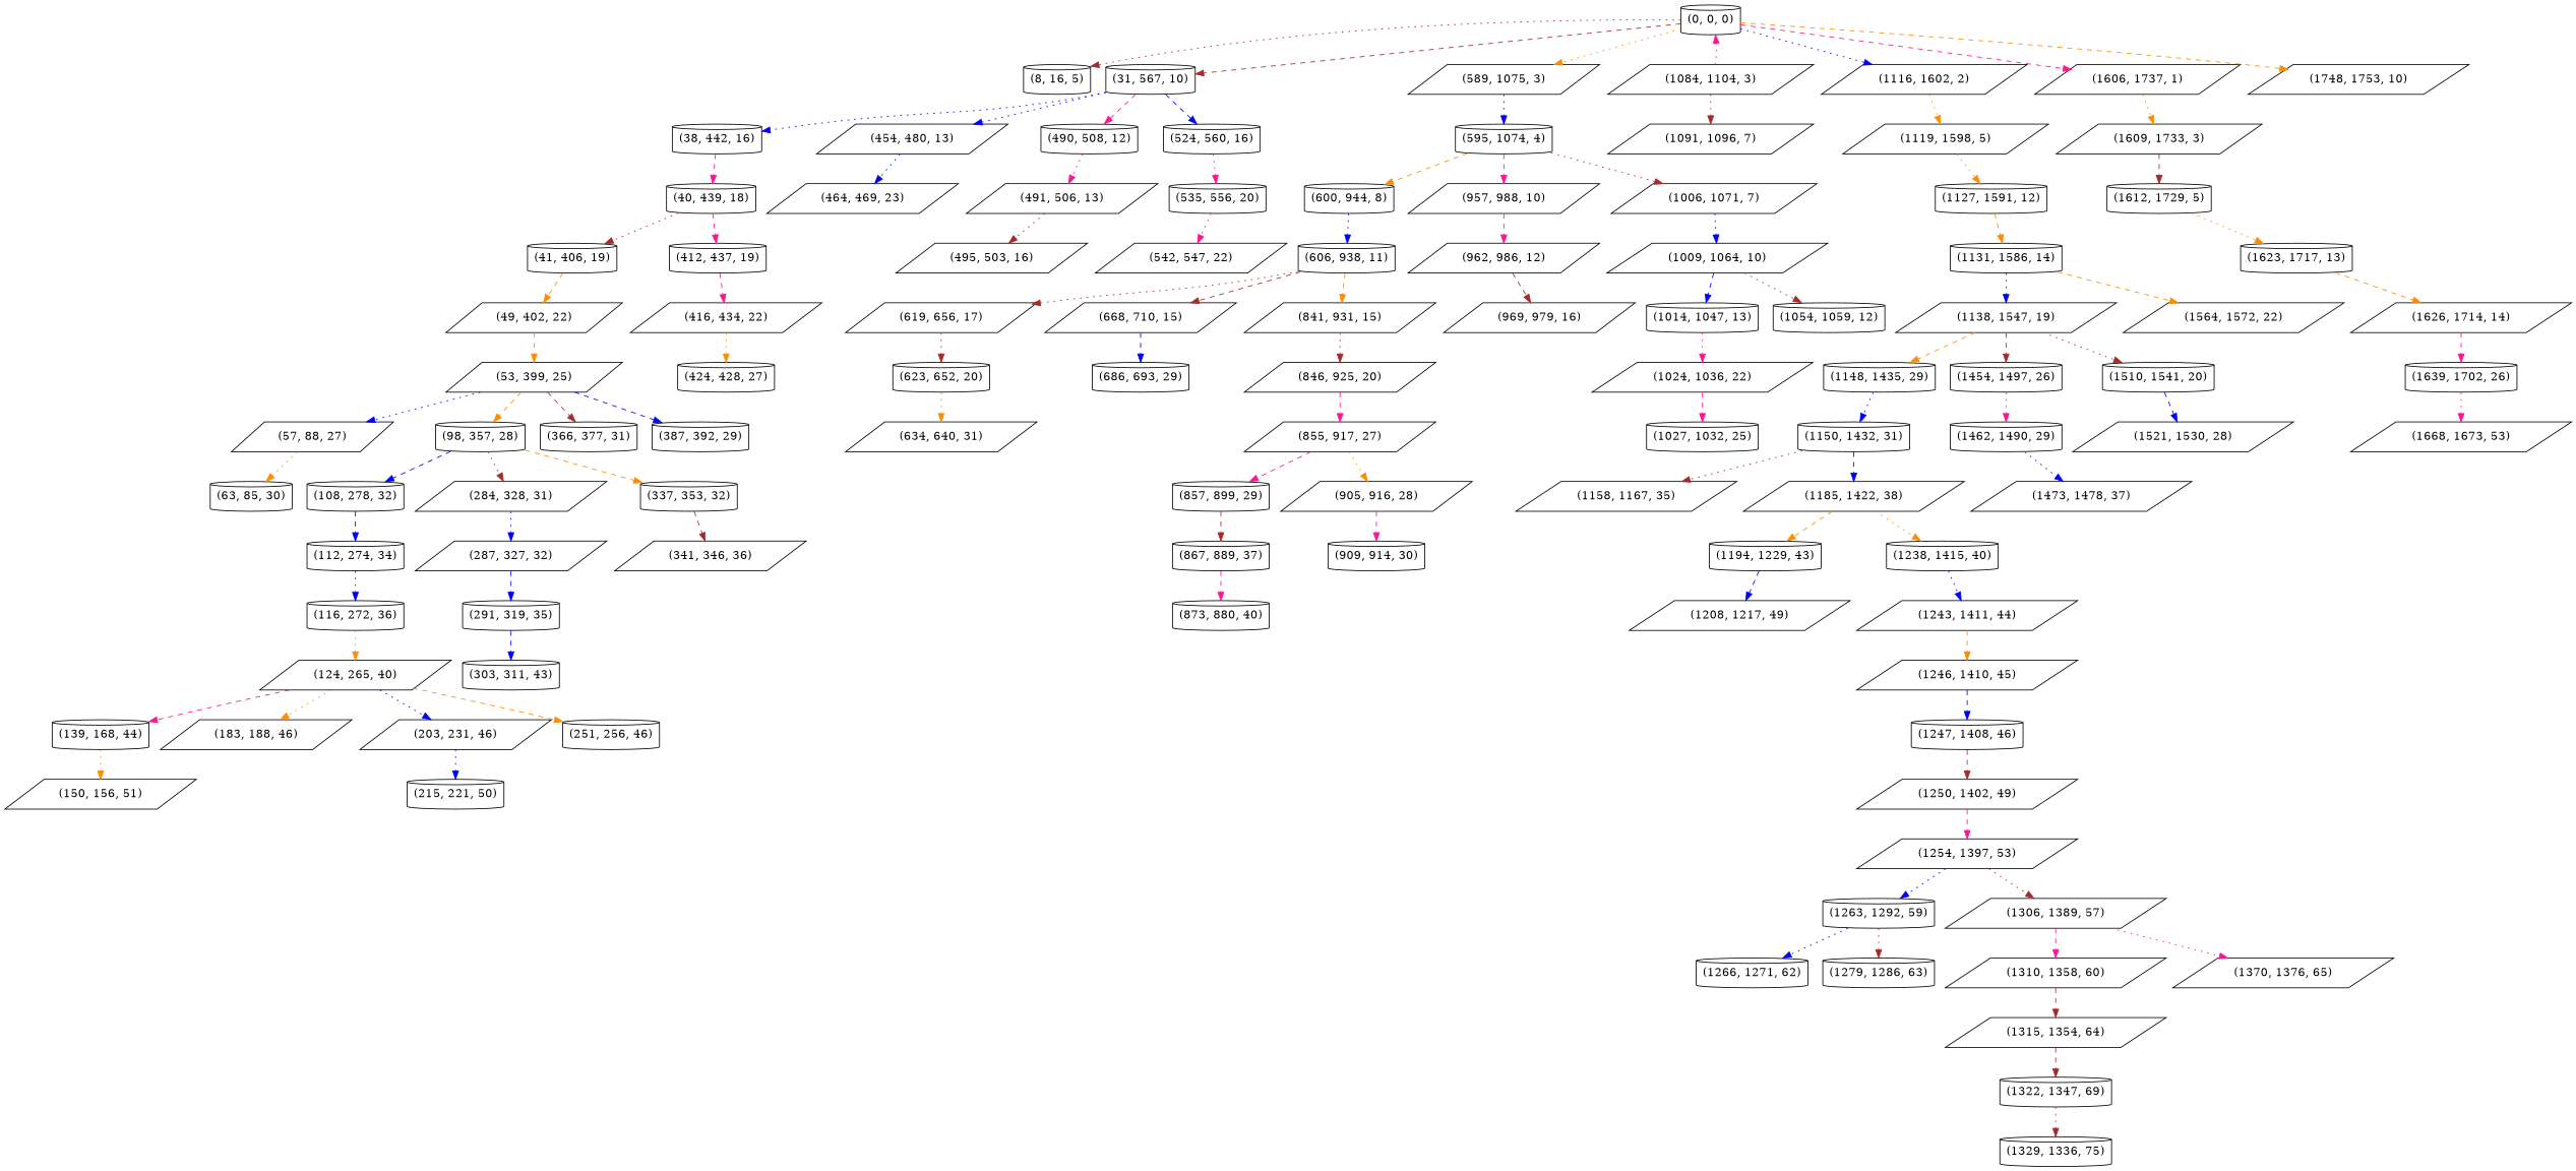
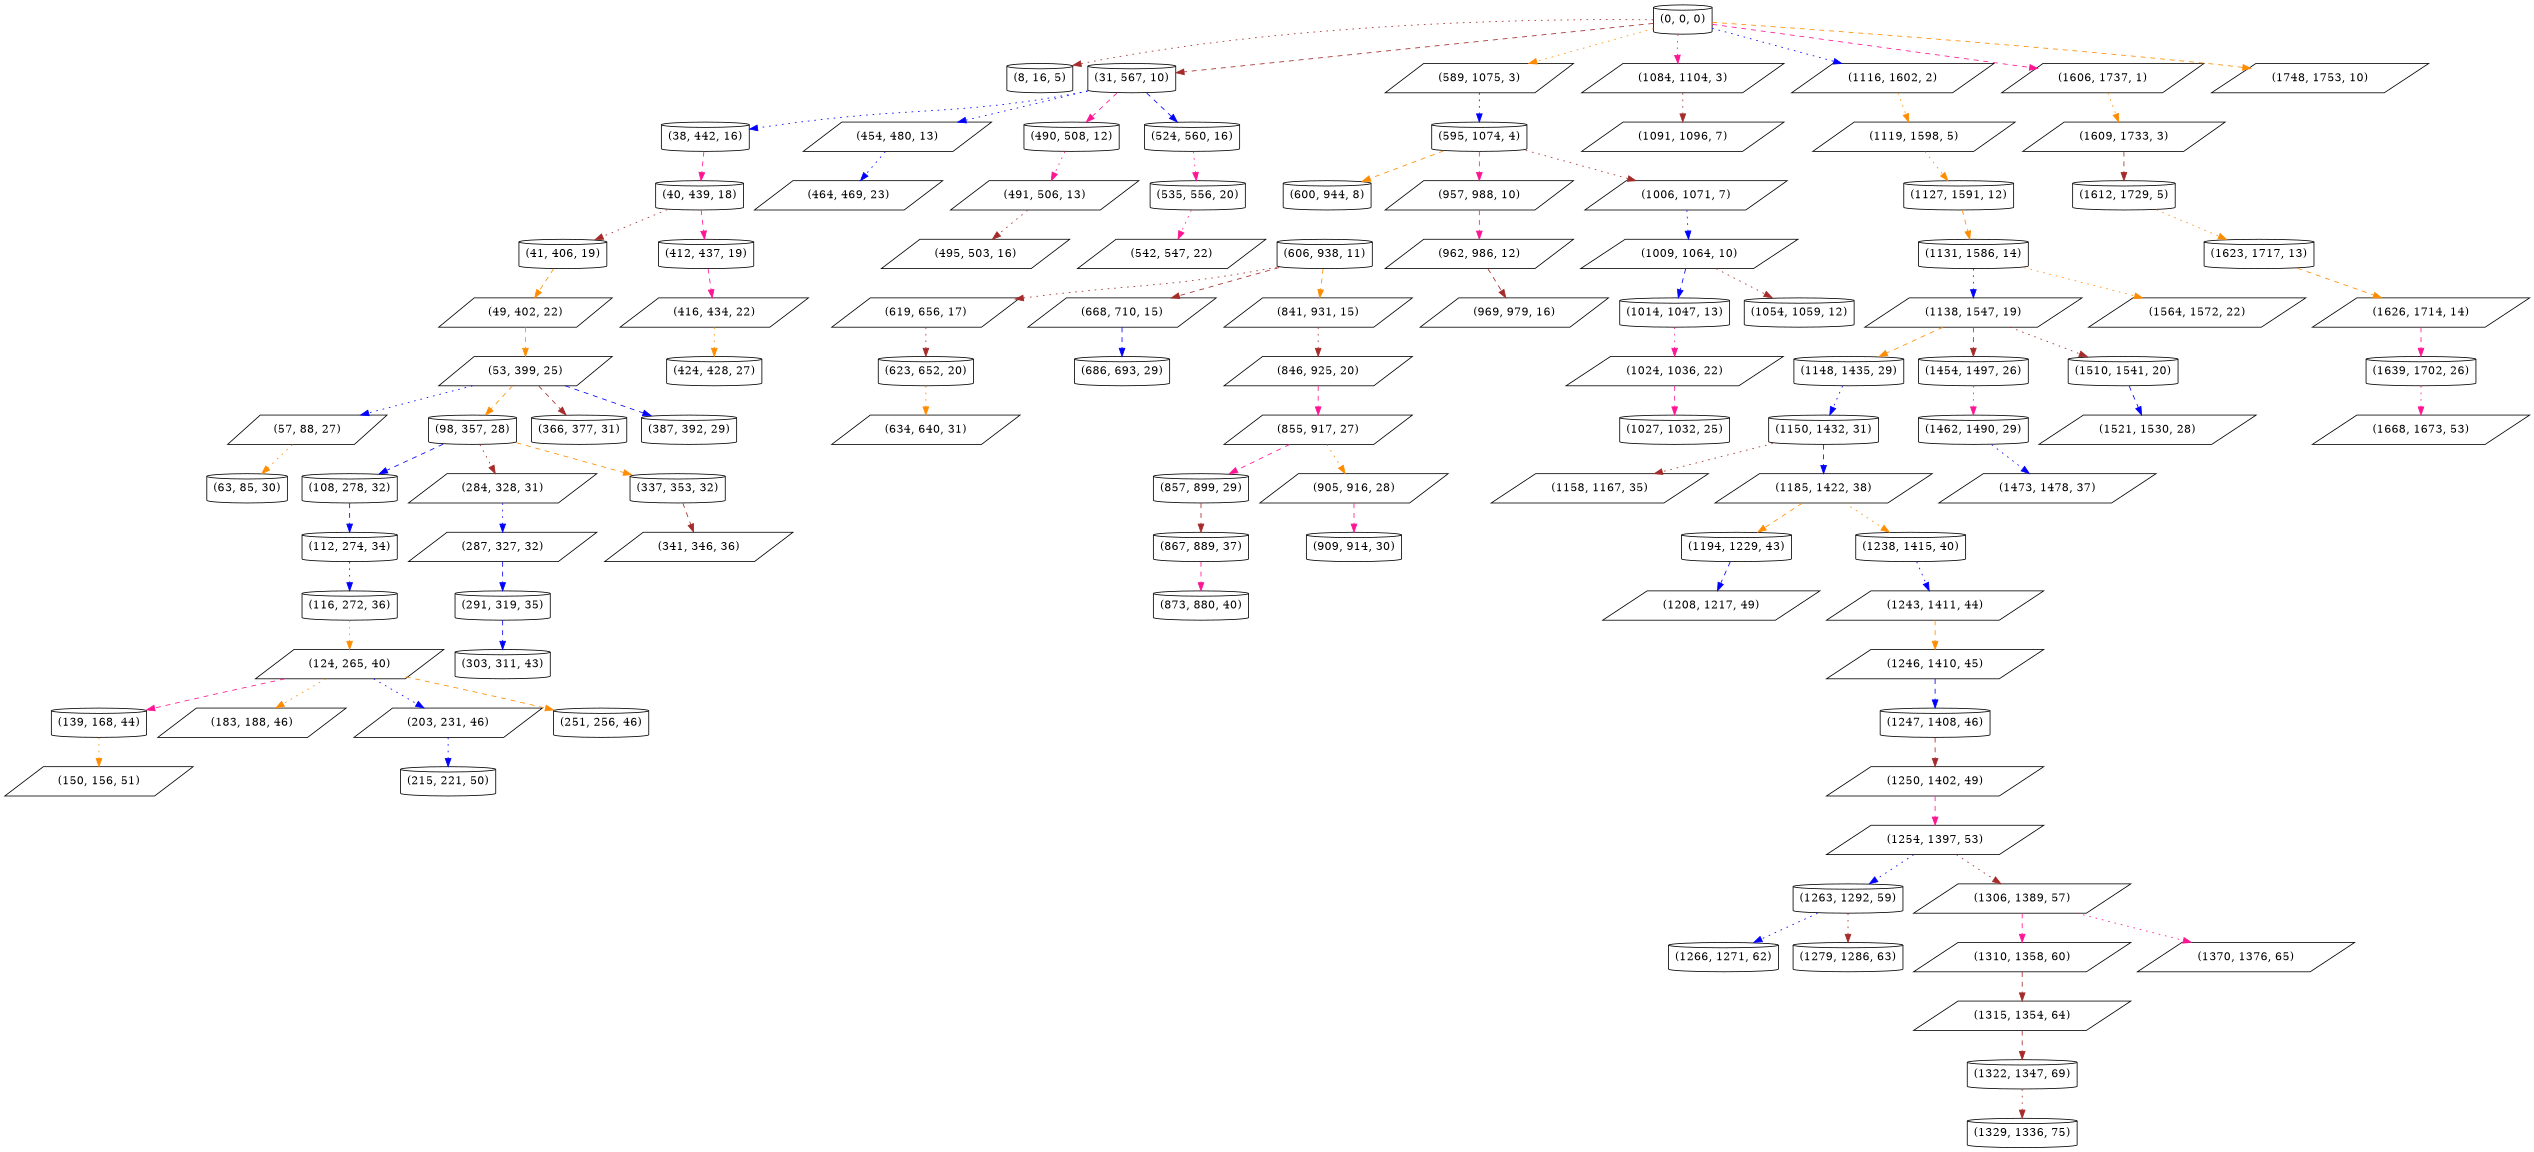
  digraph {
    node [shape=cylinder]
    edge [color=blue style=dotted]
    "(0, 0, 0)"
    "(8, 16, 5)"
    "(31, 567, 10)"
    "(589, 1075, 3)" [shape=parallelogram]
    n5 [label="(1084, 1104, 3)" shape=parallelogram]
    "(1116, 1602, 2)" [shape=parallelogram]
    "(1606, 1737, 1)" [shape=parallelogram]
    "(1748, 1753, 10)" [shape=parallelogram]
    "(38, 442, 16)"
    "(454, 480, 13)" [shape=parallelogram]
    "(490, 508, 12)"
    "(524, 560, 16)"
    "(595, 1074, 4)"
    "(1091, 1096, 7)" [shape=parallelogram]
    "(1119, 1598, 5)" [shape=parallelogram]
    "(1609, 1733, 3)" [shape=parallelogram]
    "(40, 439, 18)"
    "(464, 469, 23)" [shape=parallelogram]
    "(491, 506, 13)" [shape=parallelogram]
    "(535, 556, 20)"
    "(41, 406, 19)"
    "(412, 437, 19)"
    "(49, 402, 22)" [shape=parallelogram]
    "(416, 434, 22)" [shape=parallelogram]
    "(53, 399, 25)" [shape=parallelogram]
    "(57, 88, 27)" [shape=parallelogram]
    "(98, 357, 28)"
    "(366, 377, 31)"
    "(387, 392, 29)"
    "(63, 85, 30)"
    "(108, 278, 32)"
    "(284, 328, 31)" [shape=parallelogram]
    "(337, 353, 32)"
    "(112, 274, 34)"
    "(287, 327, 32)" [shape=parallelogram]
    "(341, 346, 36)" [shape=parallelogram]
    "(116, 272, 36)"
    "(124, 265, 40)" [shape=parallelogram]
    "(139, 168, 44)"
    "(183, 188, 46)" [shape=parallelogram]
    "(203, 231, 46)" [shape=parallelogram]
    "(251, 256, 46)"
    "(150, 156, 51)" [shape=parallelogram]
    "(215, 221, 50)"
    "(291, 319, 35)"
    "(303, 311, 43)"
    "(424, 428, 27)"
    "(495, 503, 16)" [shape=parallelogram]
    "(542, 547, 22)" [shape=parallelogram]
    "(600, 944, 8)"
    "(957, 988, 10)" [shape=parallelogram]
    "(1006, 1071, 7)" [shape=parallelogram]
    "(606, 938, 11)"
    "(962, 986, 12)" [shape=parallelogram]
    "(1009, 1064, 10)" [shape=parallelogram]
    "(619, 656, 17)" [shape=parallelogram]
    "(668, 710, 15)" [shape=parallelogram]
    "(841, 931, 15)" [shape=parallelogram]
    "(623, 652, 20)"
    "(686, 693, 29)"
    "(846, 925, 20)" [shape=parallelogram]
    "(634, 640, 31)" [shape=parallelogram]
    "(855, 917, 27)" [shape=parallelogram]
    "(857, 899, 29)"
    "(905, 916, 28)" [shape=parallelogram]
    "(867, 889, 37)"
    "(909, 914, 30)"
    "(873, 880, 40)"
    "(969, 979, 16)" [shape=parallelogram]
    "(1014, 1047, 13)"
    "(1054, 1059, 12)"
    "(1024, 1036, 22)" [shape=parallelogram]
    "(1027, 1032, 25)"
    "(1127, 1591, 12)"
    "(1131, 1586, 14)"
    "(1138, 1547, 19)" [shape=parallelogram]
    "(1564, 1572, 22)" [shape=parallelogram]
    "(1148, 1435, 29)"
    "(1454, 1497, 26)"
    "(1510, 1541, 20)"
    "(1150, 1432, 31)"
    "(1462, 1490, 29)"
    "(1521, 1530, 28)" [shape=parallelogram]
    "(1158, 1167, 35)" [shape=parallelogram]
    "(1185, 1422, 38)" [shape=parallelogram]
    "(1194, 1229, 43)"
    "(1238, 1415, 40)"
    "(1208, 1217, 49)" [shape=parallelogram]
    "(1243, 1411, 44)" [shape=parallelogram]
    "(1246, 1410, 45)" [shape=parallelogram]
    "(1247, 1408, 46)"
    "(1250, 1402, 49)" [shape=parallelogram]
    "(1254, 1397, 53)" [shape=parallelogram]
    "(1263, 1292, 59)"
    "(1306, 1389, 57)" [shape=parallelogram]
    "(1266, 1271, 62)"
    "(1279, 1286, 63)"
    "(1310, 1358, 60)" [shape=parallelogram]
    "(1370, 1376, 65)" [shape=parallelogram]
    "(1315, 1354, 64)" [shape=parallelogram]
    "(1322, 1347, 69)"
    "(1329, 1336, 75)"
    "(1473, 1478, 37)" [shape=parallelogram]
    "(1612, 1729, 5)"
    "(1623, 1717, 13)"
    "(1626, 1714, 14)" [shape=parallelogram]
    "(1639, 1702, 26)"
    "(1668, 1673, 53)" [shape=parallelogram]
    "(0, 0, 0)" -> "(8, 16, 5)" [color=brown]
    "(0, 0, 0)" -> "(31, 567, 10)" [color=brown style=dashed]
    "(0, 0, 0)" -> "(589, 1075, 3)" [color=darkorange]
-   n5 -> "(0, 0, 0)" [color=deeppink]
+   "(0, 0, 0)" -> n5 [color=deeppink]
    "(0, 0, 0)" -> "(1116, 1602, 2)"
    "(0, 0, 0)" -> "(1606, 1737, 1)" [color=deeppink style=dashed]
    "(0, 0, 0)" -> "(1748, 1753, 10)" [color=darkorange style=dashed]
    "(31, 567, 10)" -> "(38, 442, 16)"
    "(31, 567, 10)" -> "(454, 480, 13)"
    "(31, 567, 10)" -> "(490, 508, 12)" [color=deeppink style=dashed]
    "(31, 567, 10)" -> "(524, 560, 16)" [style=dashed]
    "(589, 1075, 3)" -> "(595, 1074, 4)"
    n5 -> "(1091, 1096, 7)" [color=brown]
    "(1116, 1602, 2)" -> "(1119, 1598, 5)" [color=darkorange]
    "(1606, 1737, 1)" -> "(1609, 1733, 3)" [color=darkorange]
    "(38, 442, 16)" -> "(40, 439, 18)" [color=deeppink style=dashed]
    "(454, 480, 13)" -> "(464, 469, 23)"
    "(490, 508, 12)" -> "(491, 506, 13)" [color=deeppink]
    "(524, 560, 16)" -> "(535, 556, 20)" [color=deeppink]
    "(595, 1074, 4)" -> "(600, 944, 8)" [color=darkorange style=dashed]
    "(595, 1074, 4)" -> "(957, 988, 10)" [color=deeppink style=dashed]
    "(595, 1074, 4)" -> "(1006, 1071, 7)" [color=brown]
    "(1119, 1598, 5)" -> "(1127, 1591, 12)" [color=darkorange]
    "(1609, 1733, 3)" -> "(1612, 1729, 5)" [color=brown style=dashed]
    "(40, 439, 18)" -> "(41, 406, 19)" [color=brown]
    "(40, 439, 18)" -> "(412, 437, 19)" [color=deeppink style=dashed]
    "(491, 506, 13)" -> "(495, 503, 16)" [color=brown]
    "(535, 556, 20)" -> "(542, 547, 22)" [color=deeppink]
    "(41, 406, 19)" -> "(49, 402, 22)" [color=darkorange style=dashed]
    "(412, 437, 19)" -> "(416, 434, 22)" [color=deeppink style=dashed]
    "(49, 402, 22)" -> "(53, 399, 25)" [color=darkorange style=dashed]
    "(416, 434, 22)" -> "(424, 428, 27)" [color=darkorange]
    "(53, 399, 25)" -> "(57, 88, 27)"
    "(53, 399, 25)" -> "(98, 357, 28)" [color=darkorange style=dashed]
    "(53, 399, 25)" -> "(366, 377, 31)" [color=brown style=dashed]
    "(53, 399, 25)" -> "(387, 392, 29)" [style=dashed]
    "(57, 88, 27)" -> "(63, 85, 30)" [color=darkorange]
    "(98, 357, 28)" -> "(108, 278, 32)" [style=dashed]
    "(98, 357, 28)" -> "(284, 328, 31)" [color=brown]
    "(98, 357, 28)" -> "(337, 353, 32)" [color=darkorange style=dashed]
    "(108, 278, 32)" -> "(112, 274, 34)" [style=dashed]
    "(284, 328, 31)" -> "(287, 327, 32)"
    "(337, 353, 32)" -> "(341, 346, 36)" [color=brown style=dashed]
    "(112, 274, 34)" -> "(116, 272, 36)"
    "(287, 327, 32)" -> "(291, 319, 35)" [style=dashed]
    "(116, 272, 36)" -> "(124, 265, 40)" [color=darkorange]
    "(124, 265, 40)" -> "(139, 168, 44)" [color=deeppink style=dashed]
    "(124, 265, 40)" -> "(183, 188, 46)" [color=darkorange]
    "(124, 265, 40)" -> "(203, 231, 46)"
    "(124, 265, 40)" -> "(251, 256, 46)" [color=darkorange style=dashed]
    "(139, 168, 44)" -> "(150, 156, 51)" [color=darkorange]
    "(203, 231, 46)" -> "(215, 221, 50)"
    "(291, 319, 35)" -> "(303, 311, 43)" [style=dashed]
-   "(600, 944, 8)" -> "(606, 938, 11)"
    "(957, 988, 10)" -> "(962, 986, 12)" [color=deeppink style=dashed]
    "(1006, 1071, 7)" -> "(1009, 1064, 10)"
    "(606, 938, 11)" -> "(619, 656, 17)" [color=brown]
    "(606, 938, 11)" -> "(668, 710, 15)" [color=brown style=dashed]
    "(606, 938, 11)" -> "(841, 931, 15)" [color=darkorange style=dashed]
    "(962, 986, 12)" -> "(969, 979, 16)" [color=brown style=dashed]
    "(1009, 1064, 10)" -> "(1014, 1047, 13)" [style=dashed]
    "(1009, 1064, 10)" -> "(1054, 1059, 12)" [color=brown]
    "(619, 656, 17)" -> "(623, 652, 20)" [color=brown]
    "(668, 710, 15)" -> "(686, 693, 29)" [style=dashed]
    "(841, 931, 15)" -> "(846, 925, 20)" [color=brown]
    "(623, 652, 20)" -> "(634, 640, 31)" [color=darkorange]
    "(846, 925, 20)" -> "(855, 917, 27)" [color=deeppink style=dashed]
    "(855, 917, 27)" -> "(857, 899, 29)" [color=deeppink style=dashed]
    "(855, 917, 27)" -> "(905, 916, 28)" [color=darkorange]
    "(857, 899, 29)" -> "(867, 889, 37)" [color=brown style=dashed]
    "(905, 916, 28)" -> "(909, 914, 30)" [color=deeppink style=dashed]
    "(867, 889, 37)" -> "(873, 880, 40)" [color=deeppink style=dashed]
    "(1014, 1047, 13)" -> "(1024, 1036, 22)" [color=deeppink]
    "(1024, 1036, 22)" -> "(1027, 1032, 25)" [color=deeppink style=dashed]
    "(1127, 1591, 12)" -> "(1131, 1586, 14)" [color=darkorange style=dashed]
    "(1131, 1586, 14)" -> "(1138, 1547, 19)"
-   "(1131, 1586, 14)" -> "(1564, 1572, 22)" [color=darkorange style=dashed]
+   "(1131, 1586, 14)" -> "(1564, 1572, 22)" [color=darkorange]
    "(1138, 1547, 19)" -> "(1148, 1435, 29)" [color=darkorange style=dashed]
    "(1138, 1547, 19)" -> "(1454, 1497, 26)" [color=brown style=dashed]
    "(1138, 1547, 19)" -> "(1510, 1541, 20)" [color=brown]
    "(1148, 1435, 29)" -> "(1150, 1432, 31)"
    "(1454, 1497, 26)" -> "(1462, 1490, 29)" [color=deeppink]
    "(1510, 1541, 20)" -> "(1521, 1530, 28)" [style=dashed]
    "(1150, 1432, 31)" -> "(1158, 1167, 35)" [color=brown]
    "(1150, 1432, 31)" -> "(1185, 1422, 38)" [style=dashed]
    "(1462, 1490, 29)" -> "(1473, 1478, 37)"
    "(1185, 1422, 38)" -> "(1194, 1229, 43)" [color=darkorange style=dashed]
    "(1185, 1422, 38)" -> "(1238, 1415, 40)" [color=darkorange]
    "(1194, 1229, 43)" -> "(1208, 1217, 49)" [style=dashed]
    "(1238, 1415, 40)" -> "(1243, 1411, 44)"
    "(1243, 1411, 44)" -> "(1246, 1410, 45)" [color=darkorange style=dashed]
    "(1246, 1410, 45)" -> "(1247, 1408, 46)" [style=dashed]
    "(1247, 1408, 46)" -> "(1250, 1402, 49)" [color=brown style=dashed]
    "(1250, 1402, 49)" -> "(1254, 1397, 53)" [color=deeppink style=dashed]
    "(1254, 1397, 53)" -> "(1263, 1292, 59)"
    "(1254, 1397, 53)" -> "(1306, 1389, 57)" [color=brown]
    "(1263, 1292, 59)" -> "(1266, 1271, 62)"
    "(1263, 1292, 59)" -> "(1279, 1286, 63)" [color=brown]
    "(1306, 1389, 57)" -> "(1310, 1358, 60)" [color=deeppink style=dashed]
    "(1306, 1389, 57)" -> "(1370, 1376, 65)" [color=deeppink]
    "(1310, 1358, 60)" -> "(1315, 1354, 64)" [color=brown style=dashed]
    "(1315, 1354, 64)" -> "(1322, 1347, 69)" [color=brown style=dashed]
    "(1322, 1347, 69)" -> "(1329, 1336, 75)" [color=brown]
    "(1612, 1729, 5)" -> "(1623, 1717, 13)" [color=darkorange]
    "(1623, 1717, 13)" -> "(1626, 1714, 14)" [color=darkorange style=dashed]
    "(1626, 1714, 14)" -> "(1639, 1702, 26)" [color=deeppink style=dashed]
    "(1639, 1702, 26)" -> "(1668, 1673, 53)" [color=deeppink]
  }
